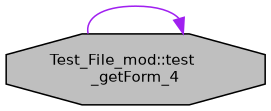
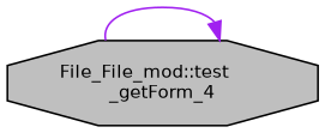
  digraph {
    rankdir=LR
-   n1 [color=black fillcolor=grey75 fontcolor=black fontname=Helvetica fontsize=10 height=0.2 label="Test_File_mod::test\l_getForm_4" shape=octagon style=filled width=0.4]
+   n1 [color=black fillcolor=grey75 fontcolor=black fontname=Helvetica fontsize=10 height=0.2 label="File_File_mod::test\l_getForm_4" shape=octagon style=filled width=0.4]
    n1 -> n1 [color=purple fontname=Helvetica fontsize=10 labelfontname=Helvetica labelfontsize=10 style=solid]
  }
